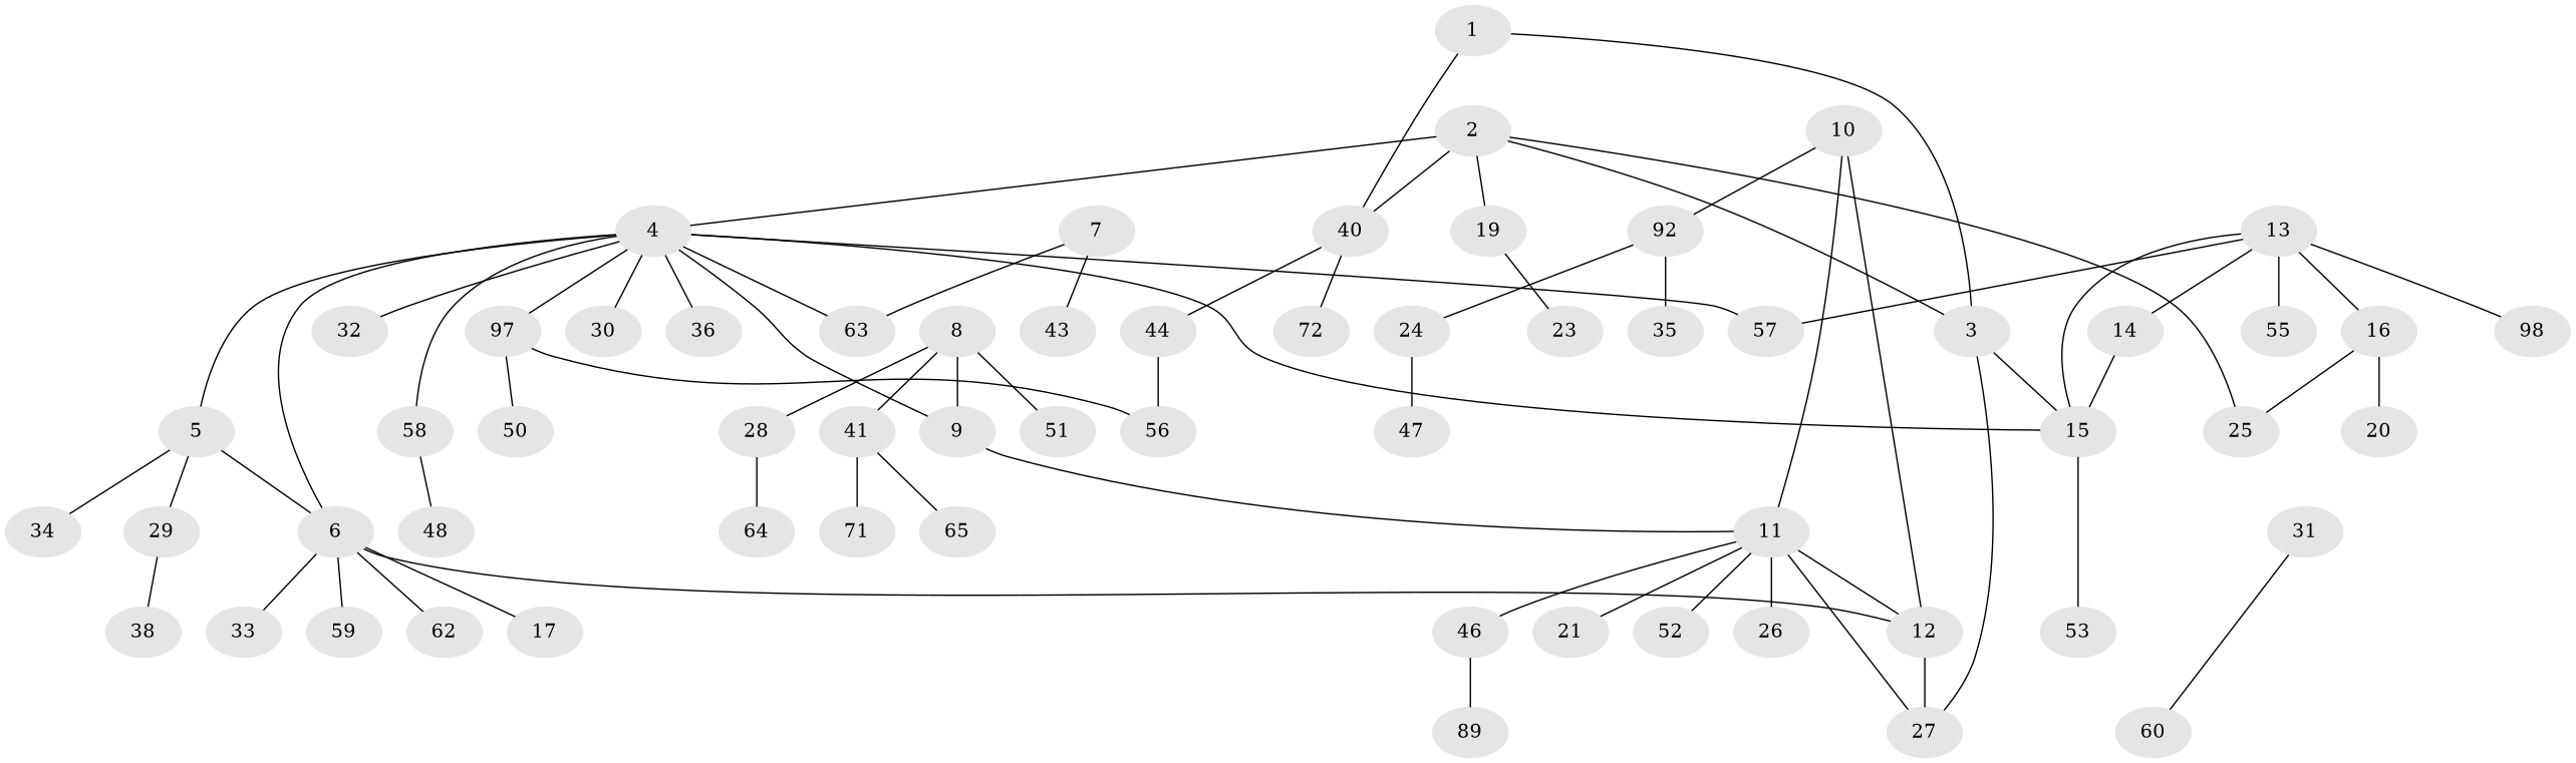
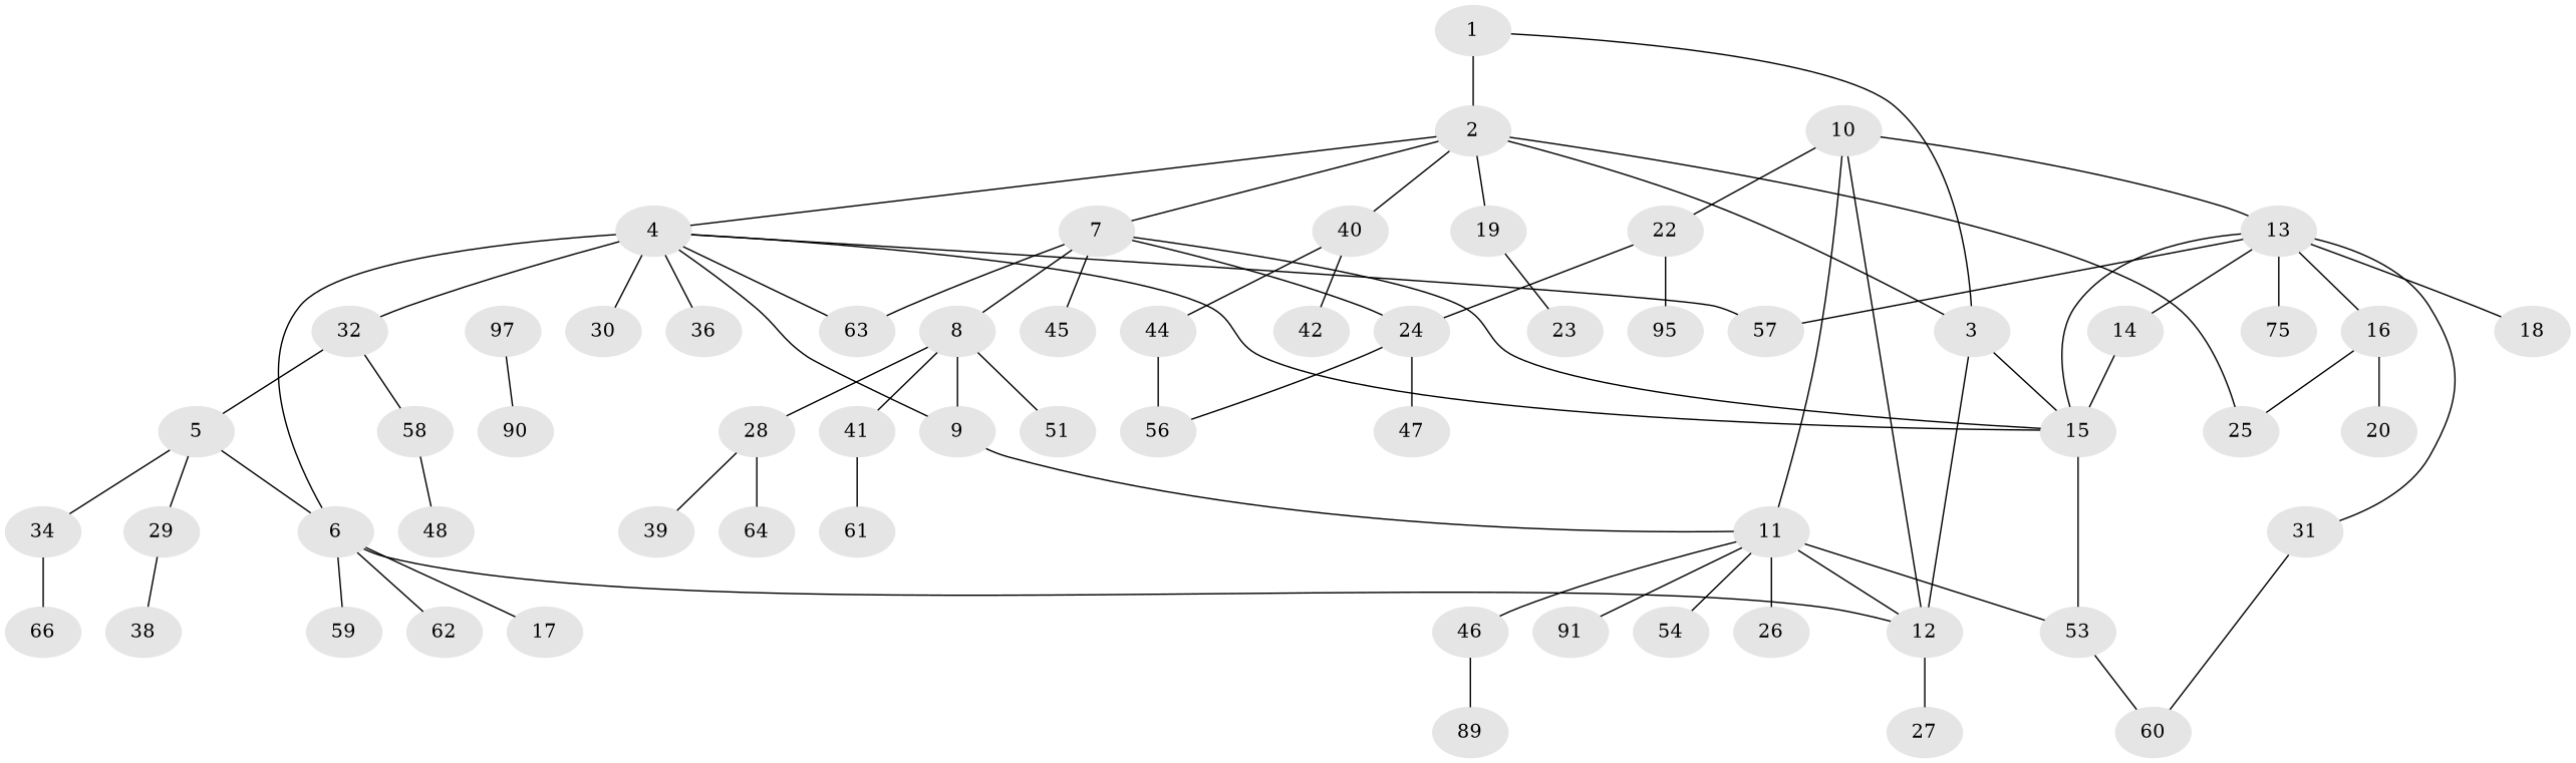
  graph {
    node [color=gray90 style=filled]
    1
    2
    3
    4
    7
    19
    25
    40
    12
    15
    5
    6
    9
    30
    32
    36
    n17 [label=97]
    57
    58
    63
    8
    24
-   43
+   43 [label=45]
    23
-   42 [label=72]
+   42
    44
    27
    53
    29
    34
    17
-   33
    59
    62
    11
-   50
+   50 [label=90]
    48
    38
+   66
    28
    41
    51
    47
    56
+   39
    64
-   61 [label=71]
-   65
-   21
+   61
+   21 [label=91]
    26
    46
-   54 [label=52]
+   54
    10
    13
-   22 [label=92]
+   22
    14
    16
-   18 [label=98]
+   18
    31
-   55
-   35
+   55 [label=75]
+   35 [label=95]
    n62 [label=89]
    60
    20
-   1 -- 40
+   1 -- 2
    1 -- 3
    2 -- 3
    2 -- 4
+   2 -- 7
    2 -- 19
    2 -- 25
    2 -- 40
-   3 -- 27
+   3 -- 12
    3 -- 15
    4 -- 15
-   4 -- 5
+   32 -- 5
    4 -- 6
    4 -- 9
    4 -- 30
    4 -- 32
    4 -- 36
-   4 -- n17
    4 -- 57
-   4 -- 58
+   32 -- 58
    4 -- 63
+   7 -- 15
    7 -- 63
+   7 -- 8
+   7 -- 24
    7 -- 43
    19 -- 23
    40 -- 42
    40 -- 44
    12 -- 27
    15 -- 53
    5 -- 6
    5 -- 29
    5 -- 34
    6 -- 12
    6 -- 17
-   6 -- 33
    6 -- 59
    6 -- 62
    9 -- 11
    n17 -- 50
    58 -- 48
    8 -- 9
    8 -- 28
    8 -- 41
    8 -- 51
    24 -- 47
-   n17 -- 56
+   24 -- 56
    44 -- 56
+   53 -- 60
    29 -- 38
+   34 -- 66
    11 -- 12
-   11 -- 27
+   11 -- 53
    11 -- 21
    11 -- 26
    11 -- 46
    11 -- 54
+   28 -- 39
    28 -- 64
    41 -- 61
-   41 -- 65
    46 -- n62
    10 -- 12
    10 -- 11
+   10 -- 13
    10 -- 22
    13 -- 15
    13 -- 57
    13 -- 14
    13 -- 16
    13 -- 18
+   13 -- 31
    13 -- 55
    22 -- 24
    22 -- 35
    14 -- 15
    16 -- 25
    16 -- 20
    31 -- 60
  }
